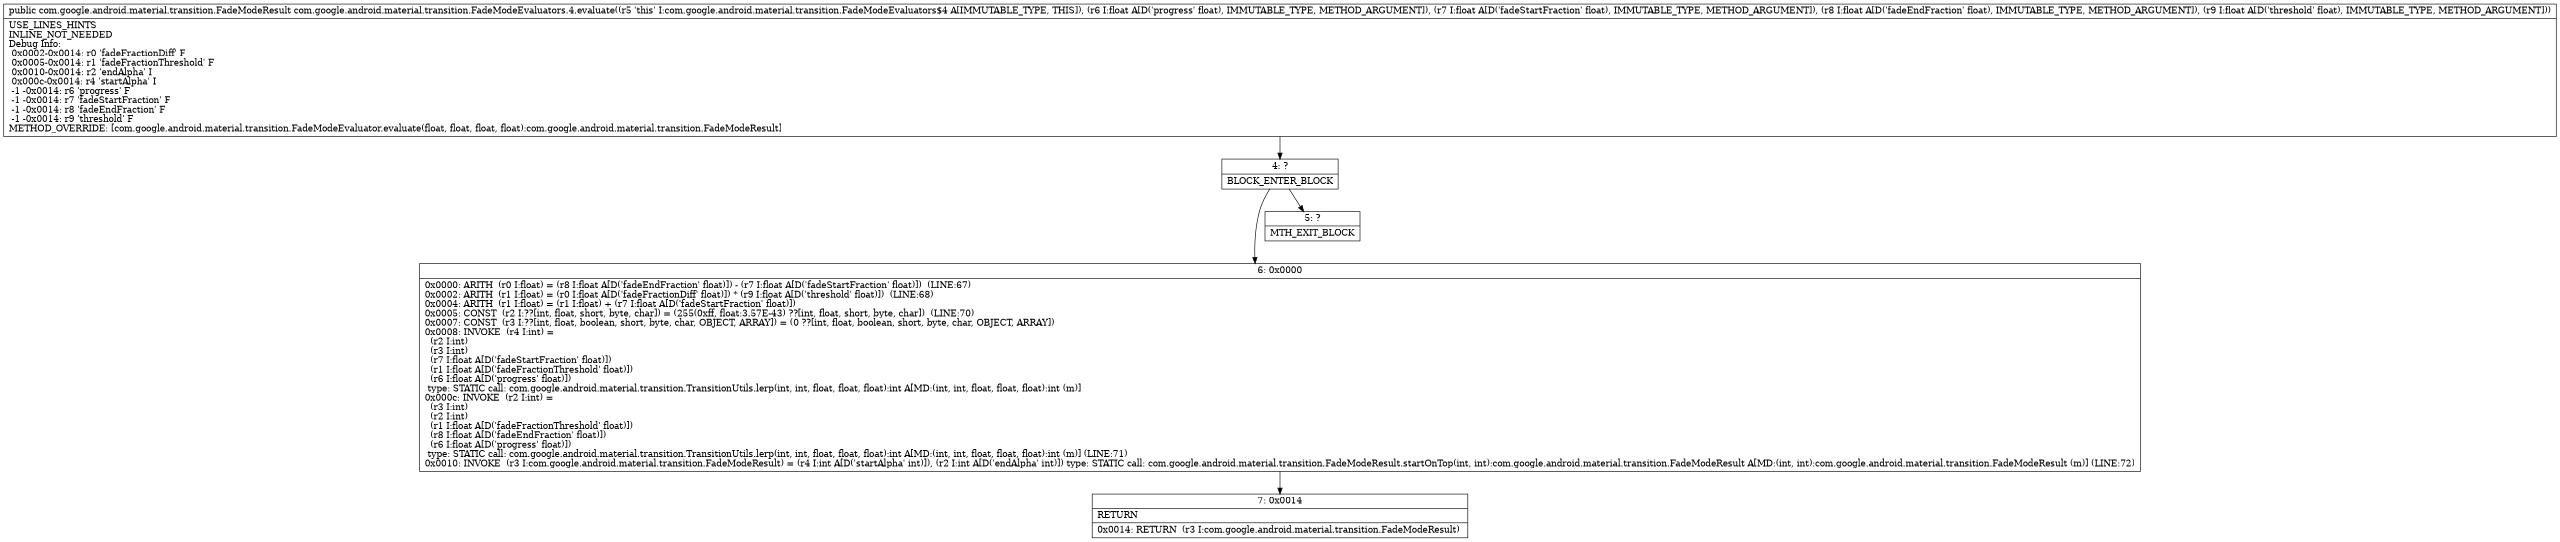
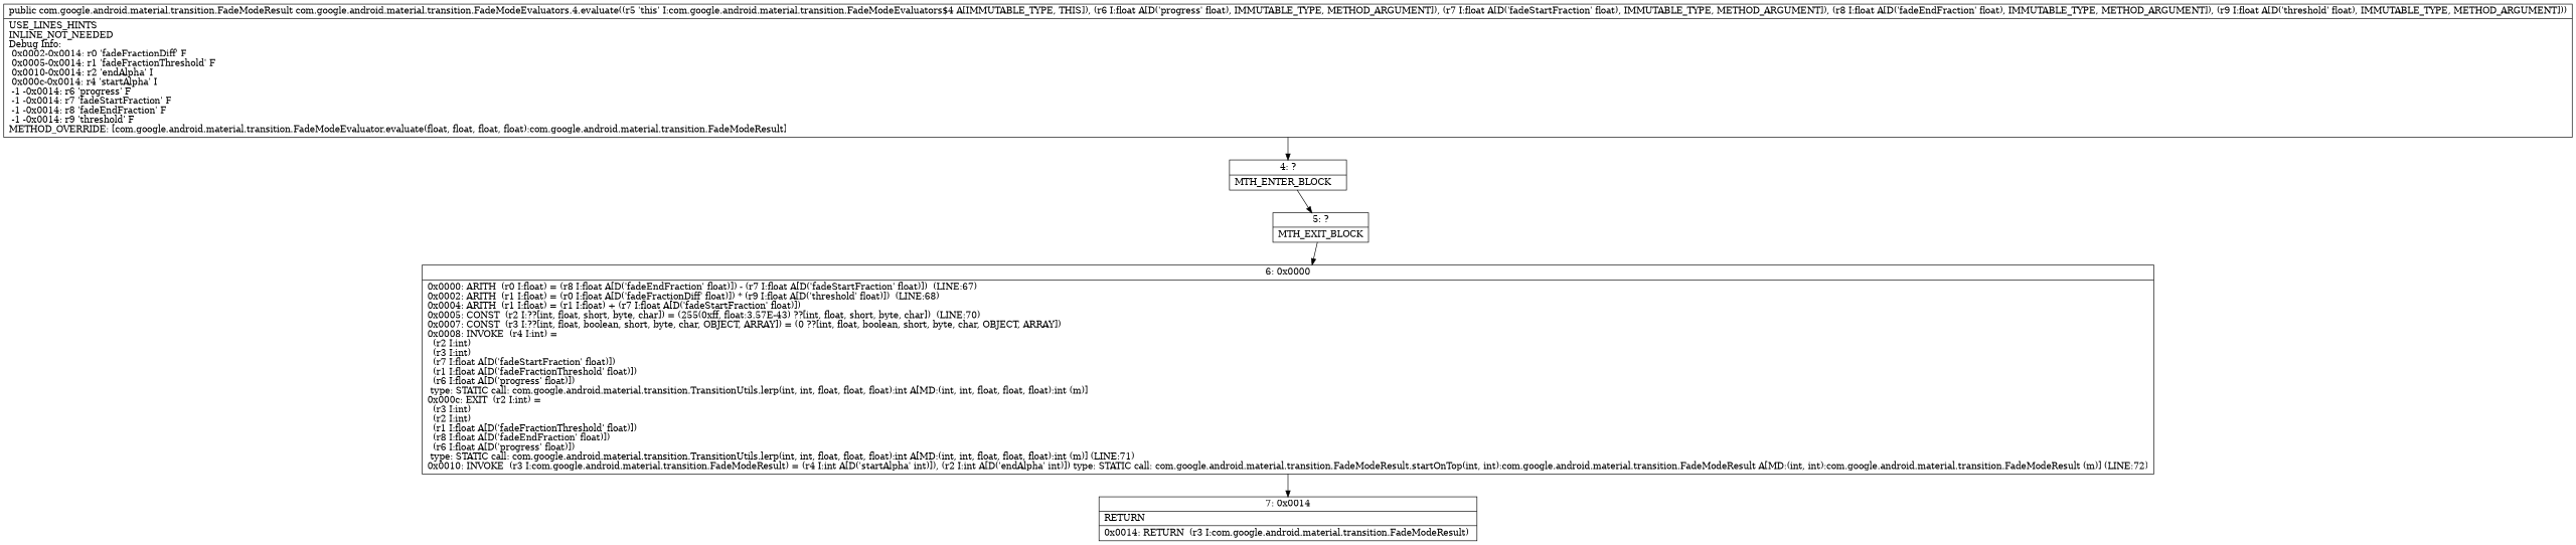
  digraph {
    node [shape=record]
-   n1 [label="{4\:\ ?|BLOCK_ENTER_BLOCK\l}"]
-   n2 [label="{6\:\ 0x0000|0x0000: ARITH  (r0 I:float) = (r8 I:float A[D('fadeEndFraction' float)]) \- (r7 I:float A[D('fadeStartFraction' float)])  (LINE:67)\l0x0002: ARITH  (r1 I:float) = (r0 I:float A[D('fadeFractionDiff' float)]) * (r9 I:float A[D('threshold' float)])  (LINE:68)\l0x0004: ARITH  (r1 I:float) = (r1 I:float) + (r7 I:float A[D('fadeStartFraction' float)]) \l0x0005: CONST  (r2 I:??[int, float, short, byte, char]) = (255(0xff, float:3.57E\-43) ??[int, float, short, byte, char])  (LINE:70)\l0x0007: CONST  (r3 I:??[int, float, boolean, short, byte, char, OBJECT, ARRAY]) = (0 ??[int, float, boolean, short, byte, char, OBJECT, ARRAY]) \l0x0008: INVOKE  (r4 I:int) = \l  (r2 I:int)\l  (r3 I:int)\l  (r7 I:float A[D('fadeStartFraction' float)])\l  (r1 I:float A[D('fadeFractionThreshold' float)])\l  (r6 I:float A[D('progress' float)])\l type: STATIC call: com.google.android.material.transition.TransitionUtils.lerp(int, int, float, float, float):int A[MD:(int, int, float, float, float):int (m)]\l0x000c: INVOKE  (r2 I:int) = \l  (r3 I:int)\l  (r2 I:int)\l  (r1 I:float A[D('fadeFractionThreshold' float)])\l  (r8 I:float A[D('fadeEndFraction' float)])\l  (r6 I:float A[D('progress' float)])\l type: STATIC call: com.google.android.material.transition.TransitionUtils.lerp(int, int, float, float, float):int A[MD:(int, int, float, float, float):int (m)] (LINE:71)\l0x0010: INVOKE  (r3 I:com.google.android.material.transition.FadeModeResult) = (r4 I:int A[D('startAlpha' int)]), (r2 I:int A[D('endAlpha' int)]) type: STATIC call: com.google.android.material.transition.FadeModeResult.startOnTop(int, int):com.google.android.material.transition.FadeModeResult A[MD:(int, int):com.google.android.material.transition.FadeModeResult (m)] (LINE:72)\l}"]
+   n1 [label="{4\:\ ?|MTH_ENTER_BLOCK\l}"]
+   n2 [label="{6\:\ 0x0000|0x0000: ARITH  (r0 I:float) = (r8 I:float A[D('fadeEndFraction' float)]) \- (r7 I:float A[D('fadeStartFraction' float)])  (LINE:67)\l0x0002: ARITH  (r1 I:float) = (r0 I:float A[D('fadeFractionDiff' float)]) * (r9 I:float A[D('threshold' float)])  (LINE:68)\l0x0004: ARITH  (r1 I:float) = (r1 I:float) + (r7 I:float A[D('fadeStartFraction' float)]) \l0x0005: CONST  (r2 I:??[int, float, short, byte, char]) = (255(0xff, float:3.57E\-43) ??[int, float, short, byte, char])  (LINE:70)\l0x0007: CONST  (r3 I:??[int, float, boolean, short, byte, char, OBJECT, ARRAY]) = (0 ??[int, float, boolean, short, byte, char, OBJECT, ARRAY]) \l0x0008: INVOKE  (r4 I:int) = \l  (r2 I:int)\l  (r3 I:int)\l  (r7 I:float A[D('fadeStartFraction' float)])\l  (r1 I:float A[D('fadeFractionThreshold' float)])\l  (r6 I:float A[D('progress' float)])\l type: STATIC call: com.google.android.material.transition.TransitionUtils.lerp(int, int, float, float, float):int A[MD:(int, int, float, float, float):int (m)]\l0x000c: EXIT  (r2 I:int) = \l  (r3 I:int)\l  (r2 I:int)\l  (r1 I:float A[D('fadeFractionThreshold' float)])\l  (r8 I:float A[D('fadeEndFraction' float)])\l  (r6 I:float A[D('progress' float)])\l type: STATIC call: com.google.android.material.transition.TransitionUtils.lerp(int, int, float, float, float):int A[MD:(int, int, float, float, float):int (m)] (LINE:71)\l0x0010: INVOKE  (r3 I:com.google.android.material.transition.FadeModeResult) = (r4 I:int A[D('startAlpha' int)]), (r2 I:int A[D('endAlpha' int)]) type: STATIC call: com.google.android.material.transition.FadeModeResult.startOnTop(int, int):com.google.android.material.transition.FadeModeResult A[MD:(int, int):com.google.android.material.transition.FadeModeResult (m)] (LINE:72)\l}"]
    n3 [label="{5\:\ ?|MTH_EXIT_BLOCK\l}"]
    n4 [label="{7\:\ 0x0014|RETURN\l|0x0014: RETURN  (r3 I:com.google.android.material.transition.FadeModeResult) \l}"]
    n5 [label="{public com.google.android.material.transition.FadeModeResult com.google.android.material.transition.FadeModeEvaluators.4.evaluate((r5 'this' I:com.google.android.material.transition.FadeModeEvaluators$4 A[IMMUTABLE_TYPE, THIS]), (r6 I:float A[D('progress' float), IMMUTABLE_TYPE, METHOD_ARGUMENT]), (r7 I:float A[D('fadeStartFraction' float), IMMUTABLE_TYPE, METHOD_ARGUMENT]), (r8 I:float A[D('fadeEndFraction' float), IMMUTABLE_TYPE, METHOD_ARGUMENT]), (r9 I:float A[D('threshold' float), IMMUTABLE_TYPE, METHOD_ARGUMENT]))  | USE_LINES_HINTS\lINLINE_NOT_NEEDED\lDebug Info:\l  0x0002\-0x0014: r0 'fadeFractionDiff' F\l  0x0005\-0x0014: r1 'fadeFractionThreshold' F\l  0x0010\-0x0014: r2 'endAlpha' I\l  0x000c\-0x0014: r4 'startAlpha' I\l  \-1 \-0x0014: r6 'progress' F\l  \-1 \-0x0014: r7 'fadeStartFraction' F\l  \-1 \-0x0014: r8 'fadeEndFraction' F\l  \-1 \-0x0014: r9 'threshold' F\lMETHOD_OVERRIDE: [com.google.android.material.transition.FadeModeEvaluator.evaluate(float, float, float, float):com.google.android.material.transition.FadeModeResult]\l}"]
-   n1 -> n2
+   n3 -> n2
    n1 -> n3
    n2 -> n4
    n5 -> n1
  }
